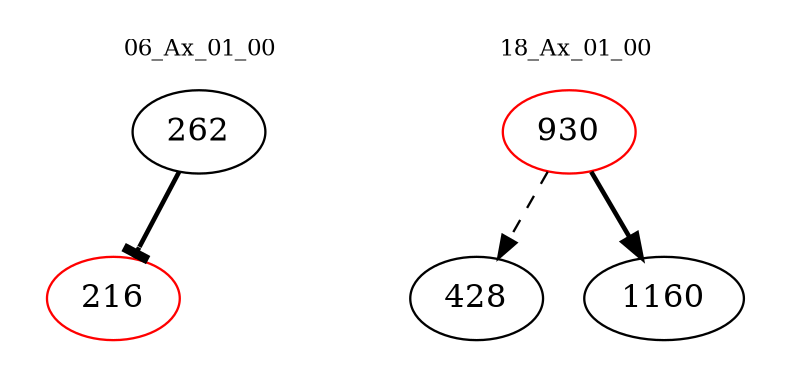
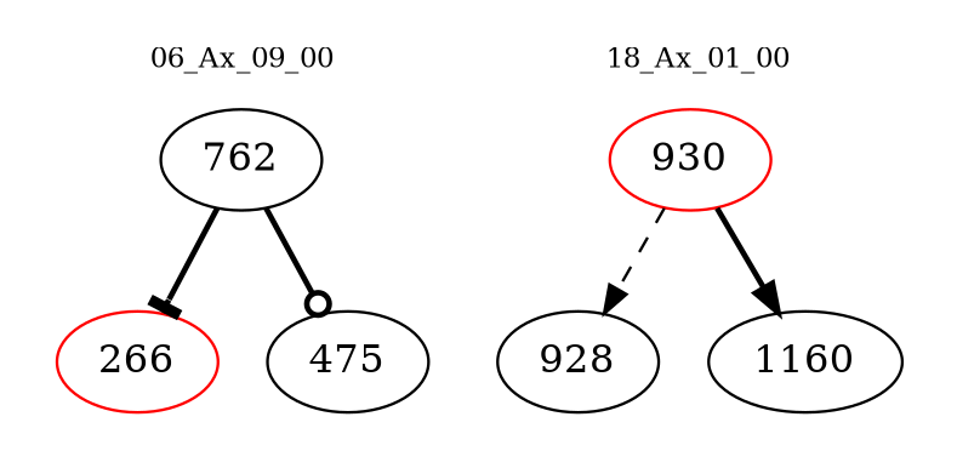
  digraph {
    node [color=black]
    edge [arrowhead=normal color=black style=bold]
-   n1 [label=262]
-   n2 [color=red label=216]
+   n1 [label=762]
+   n2 [color=red label=266]
+   n3 [label=475]
    n4 [color=red label=930]
-   n5 [label=428]
+   n5 [label=928]
    n6 [label=1160]
    subgraph cluster_1 {
      color=white
      fontsize=10
-     label="06_Ax_01_00"
+     label="06_Ax_09_00"
      n1
      n2
+     n3
    }
    subgraph cluster_2 {
      color=white
      fontsize=10
      label="18_Ax_01_00"
      n4
      n5
      n6
    }
    n1 -> n2 [arrowhead=tee]
+   n1 -> n3 [arrowhead=odot]
    n4 -> n5 [style=dashed]
    n4 -> n6
  }
